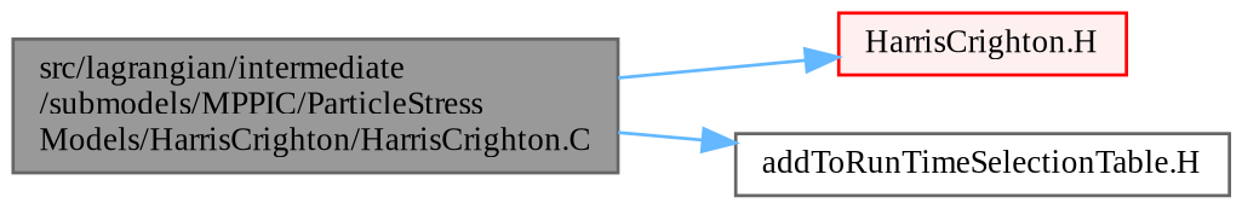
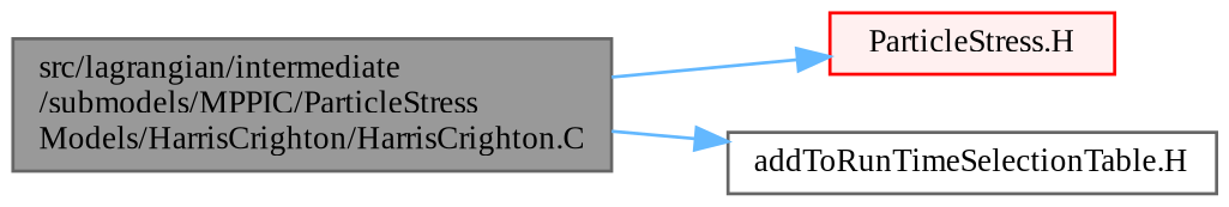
  digraph {
    rankdir=LR
    fontname="Liberation Serif"
    node [fontname="Liberation Serif" fontsize=10 shape=box style=filled]
    edge [color=steelblue1 fontname="Liberation Serif" fontsize=10 labelfontname=Helvetica labelfontsize=10 style=solid]
    n1 [color=gray40 fillcolor=grey60 fontcolor=black height=0.2 label="src/lagrangian/intermediate\l/submodels/MPPIC/ParticleStress\lModels/HarrisCrighton/HarrisCrighton.C" width=0.4]
-   n2 [color=red fillcolor="#FFF0F0" height=0.2 label="HarrisCrighton.H" width=0.4]
+   n2 [color=red fillcolor="#FFF0F0" height=0.2 label="ParticleStress.H" width=0.4]
    n3 [color=grey40 fillcolor=white height=0.2 label="addToRunTimeSelectionTable.H" width=0.4]
    n1 -> n2
    n1 -> n3
  }
